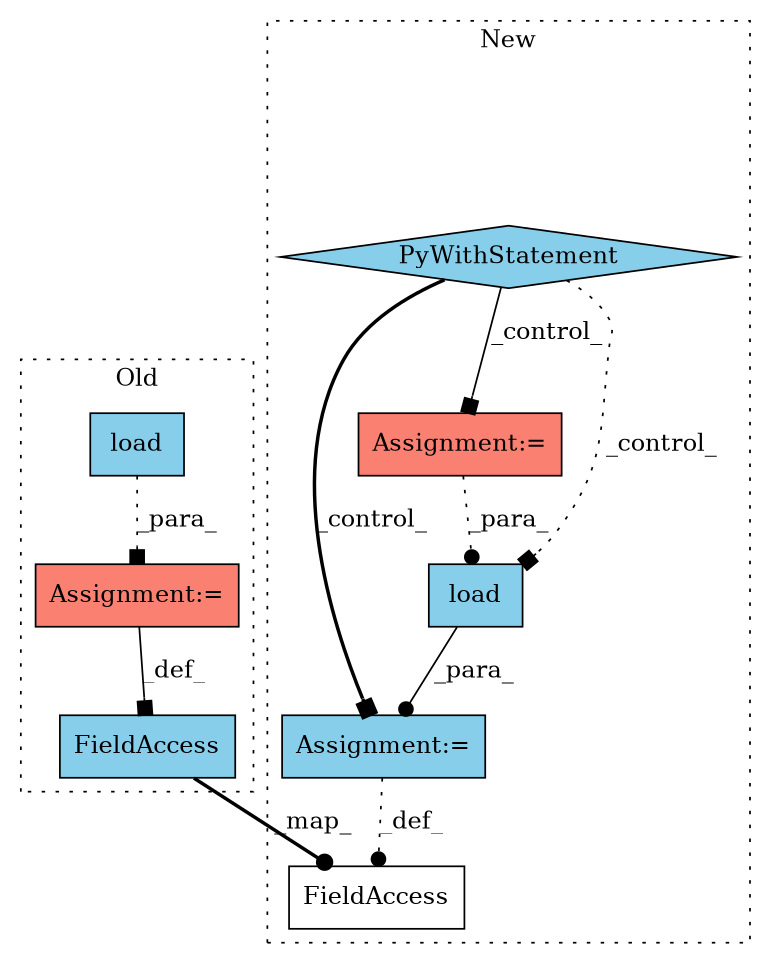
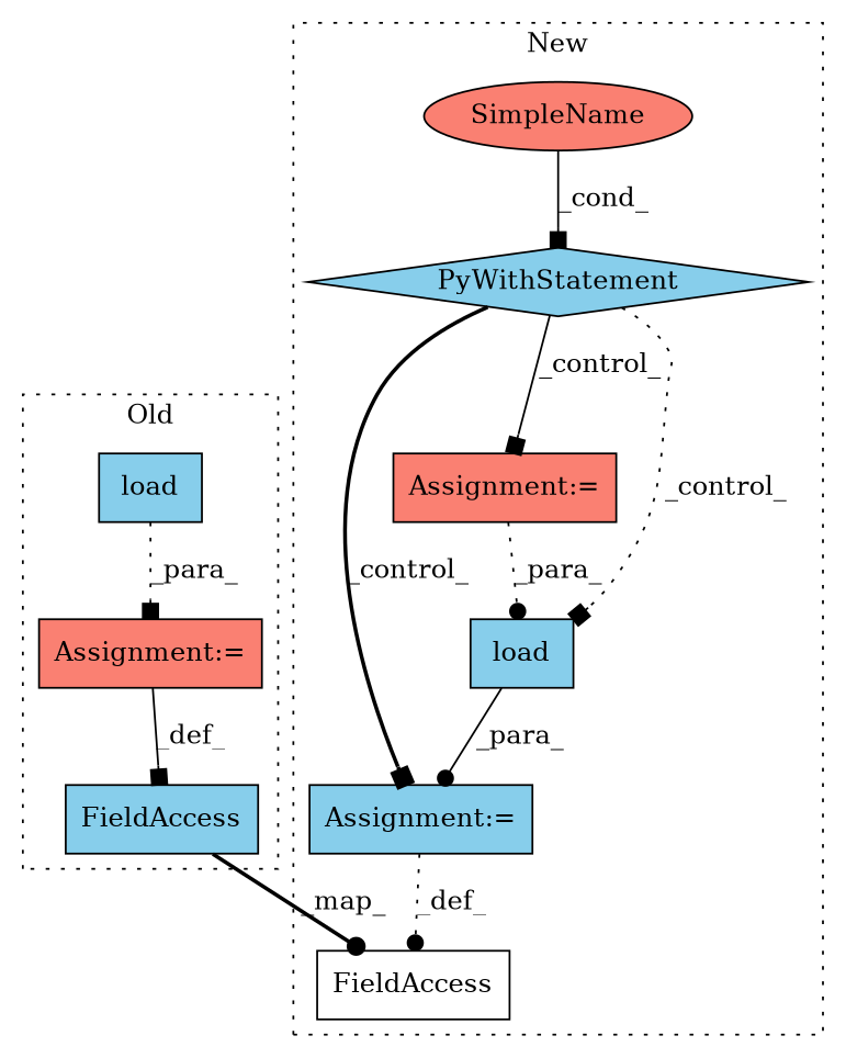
  digraph {
    node [a=7 l="5,1" shape=box style=filled fillcolor=skyblue]
    edge [style=dotted arrowhead=box]
    n1 [a=32 label=load s="3800,3813"]
    n2 [l=1 label="Assignment:=" s=3792 fillcolor=salmon]
    n3 [a=22 l=27 label=FieldAccess s=4444]
    n4 [a=104 l="10,2" label=PyWithStatement s="3817,3846" shape=diamond]
    n5 [l=1 label="Assignment:=" s=3884]
+   n6 [a=42 label=SimpleName shape=ellipse fillcolor=salmon l=""]
    n7 [l=4 label="Assignment:=" s=3861 fillcolor=salmon]
    n8 [a=32 label=load s="3892,3901"]
    n9 [a=22 l=27 label=FieldAccess s=4538 fillcolor=white]
    subgraph cluster_1 {
      label=Old
      style=dotted
      n1
      n2
      n3
    }
    subgraph cluster_2 {
      label=New
      style=dotted
      n4
      n5
+     n6
      n7
      n8
      n9
    }
    n1 -> n2 [label=_para_]
    n2 -> n3 [label=_def_ style=solid]
    n3 -> n9 [label=_map_ style=bold arrowhead=dot]
    n4 -> n5 [label=_control_ style=bold]
    n4 -> n7 [label=_control_ style=solid]
    n4 -> n8 [label=_control_]
    n5 -> n9 [label=_def_ arrowhead=dot]
+   n6 -> n4 [label=_cond_ style=solid]
    n7 -> n8 [label=_para_ arrowhead=dot]
    n8 -> n5 [label=_para_ style=solid arrowhead=dot]
  }
